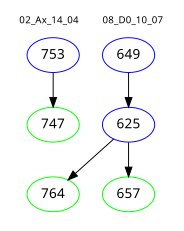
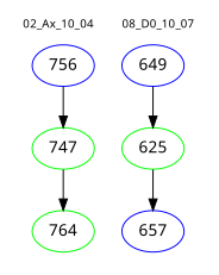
  digraph {
    fontname="Noto Sans"
    node [color=green fontname="Noto Sans"]
    edge [color=black fontname="Noto Sans"]
-   n1 [color=blue label=753]
+   n1 [color=blue label=756]
    n2 [label=747]
    n3 [label=764]
    n4 [color=blue label=649]
-   n5 [color=blue label=625]
-   n6 [label=657]
+   n5 [label=625]
+   n6 [color=blue label=657]
    subgraph cluster_1 {
      color=white
      fontsize=10
-     label="02_Ax_14_04"
+     label="02_Ax_10_04"
      n1
      n2
      n3
    }
    subgraph cluster_2 {
      color=white
      fontsize=10
      label="08_D0_10_07"
      n4
      n5
      n6
    }
    n1 -> n2
-   n5 -> n3
+   n2 -> n3
    n4 -> n5
    n5 -> n6
  }
